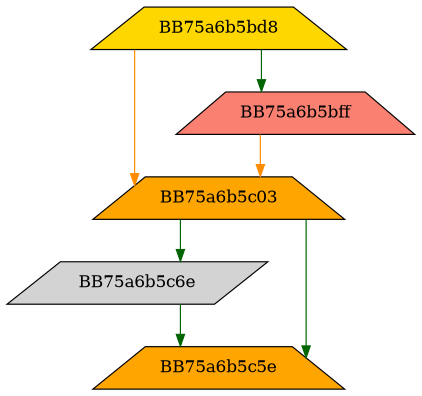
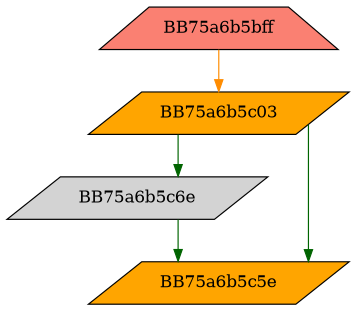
  digraph {
    splines=ortho
    node [fillcolor=orange shape=trapezium style=filled]
    edge [color=darkgreen]
-   BB75a6b5bd8 [fillcolor=gold]
-   BB75a6b5c03
+   BB75a6b5c03 [shape=parallelogram]
    BB75a6b5bff [fillcolor=salmon]
    BB75a6b5c6e [fillcolor=lightgrey shape=parallelogram]
-   BB75a6b5c5e
-   BB75a6b5bd8 -> BB75a6b5c03 [color=darkorange]
-   BB75a6b5bd8 -> BB75a6b5bff
+   BB75a6b5c5e [shape=parallelogram]
    BB75a6b5c03 -> BB75a6b5c6e
    BB75a6b5c03 -> BB75a6b5c5e
    BB75a6b5bff -> BB75a6b5c03 [color=darkorange]
    BB75a6b5c6e -> BB75a6b5c5e
  }
